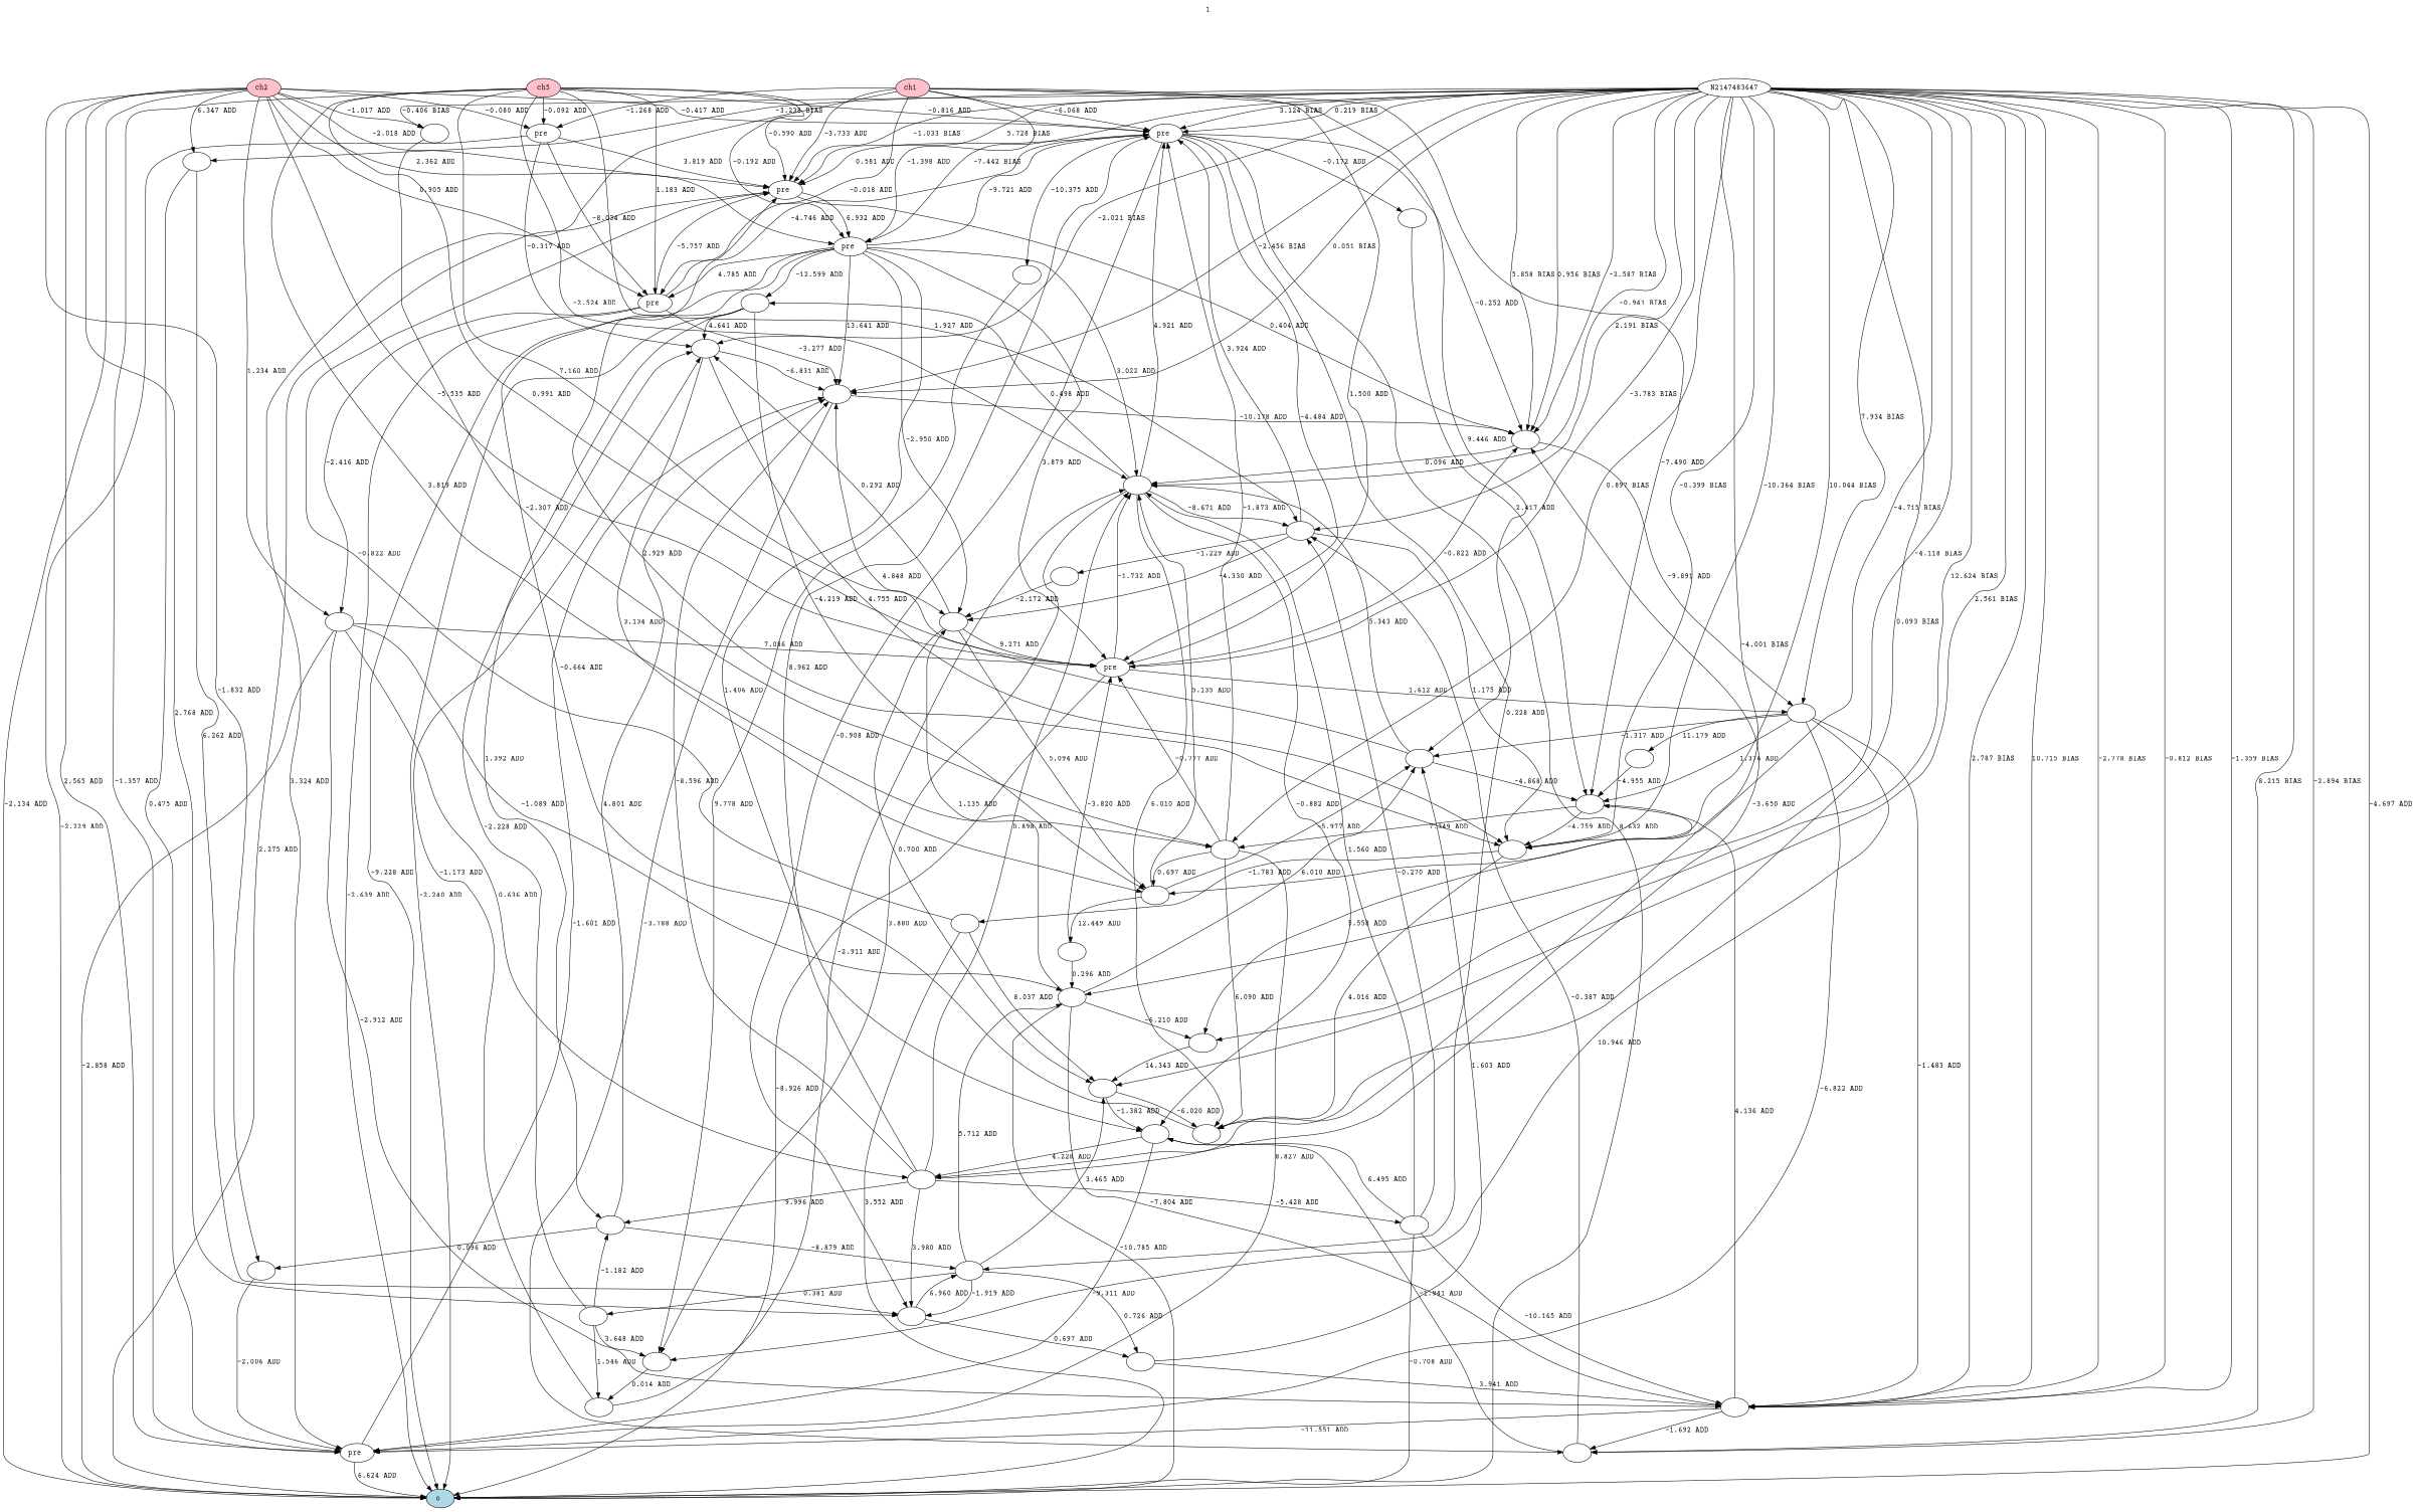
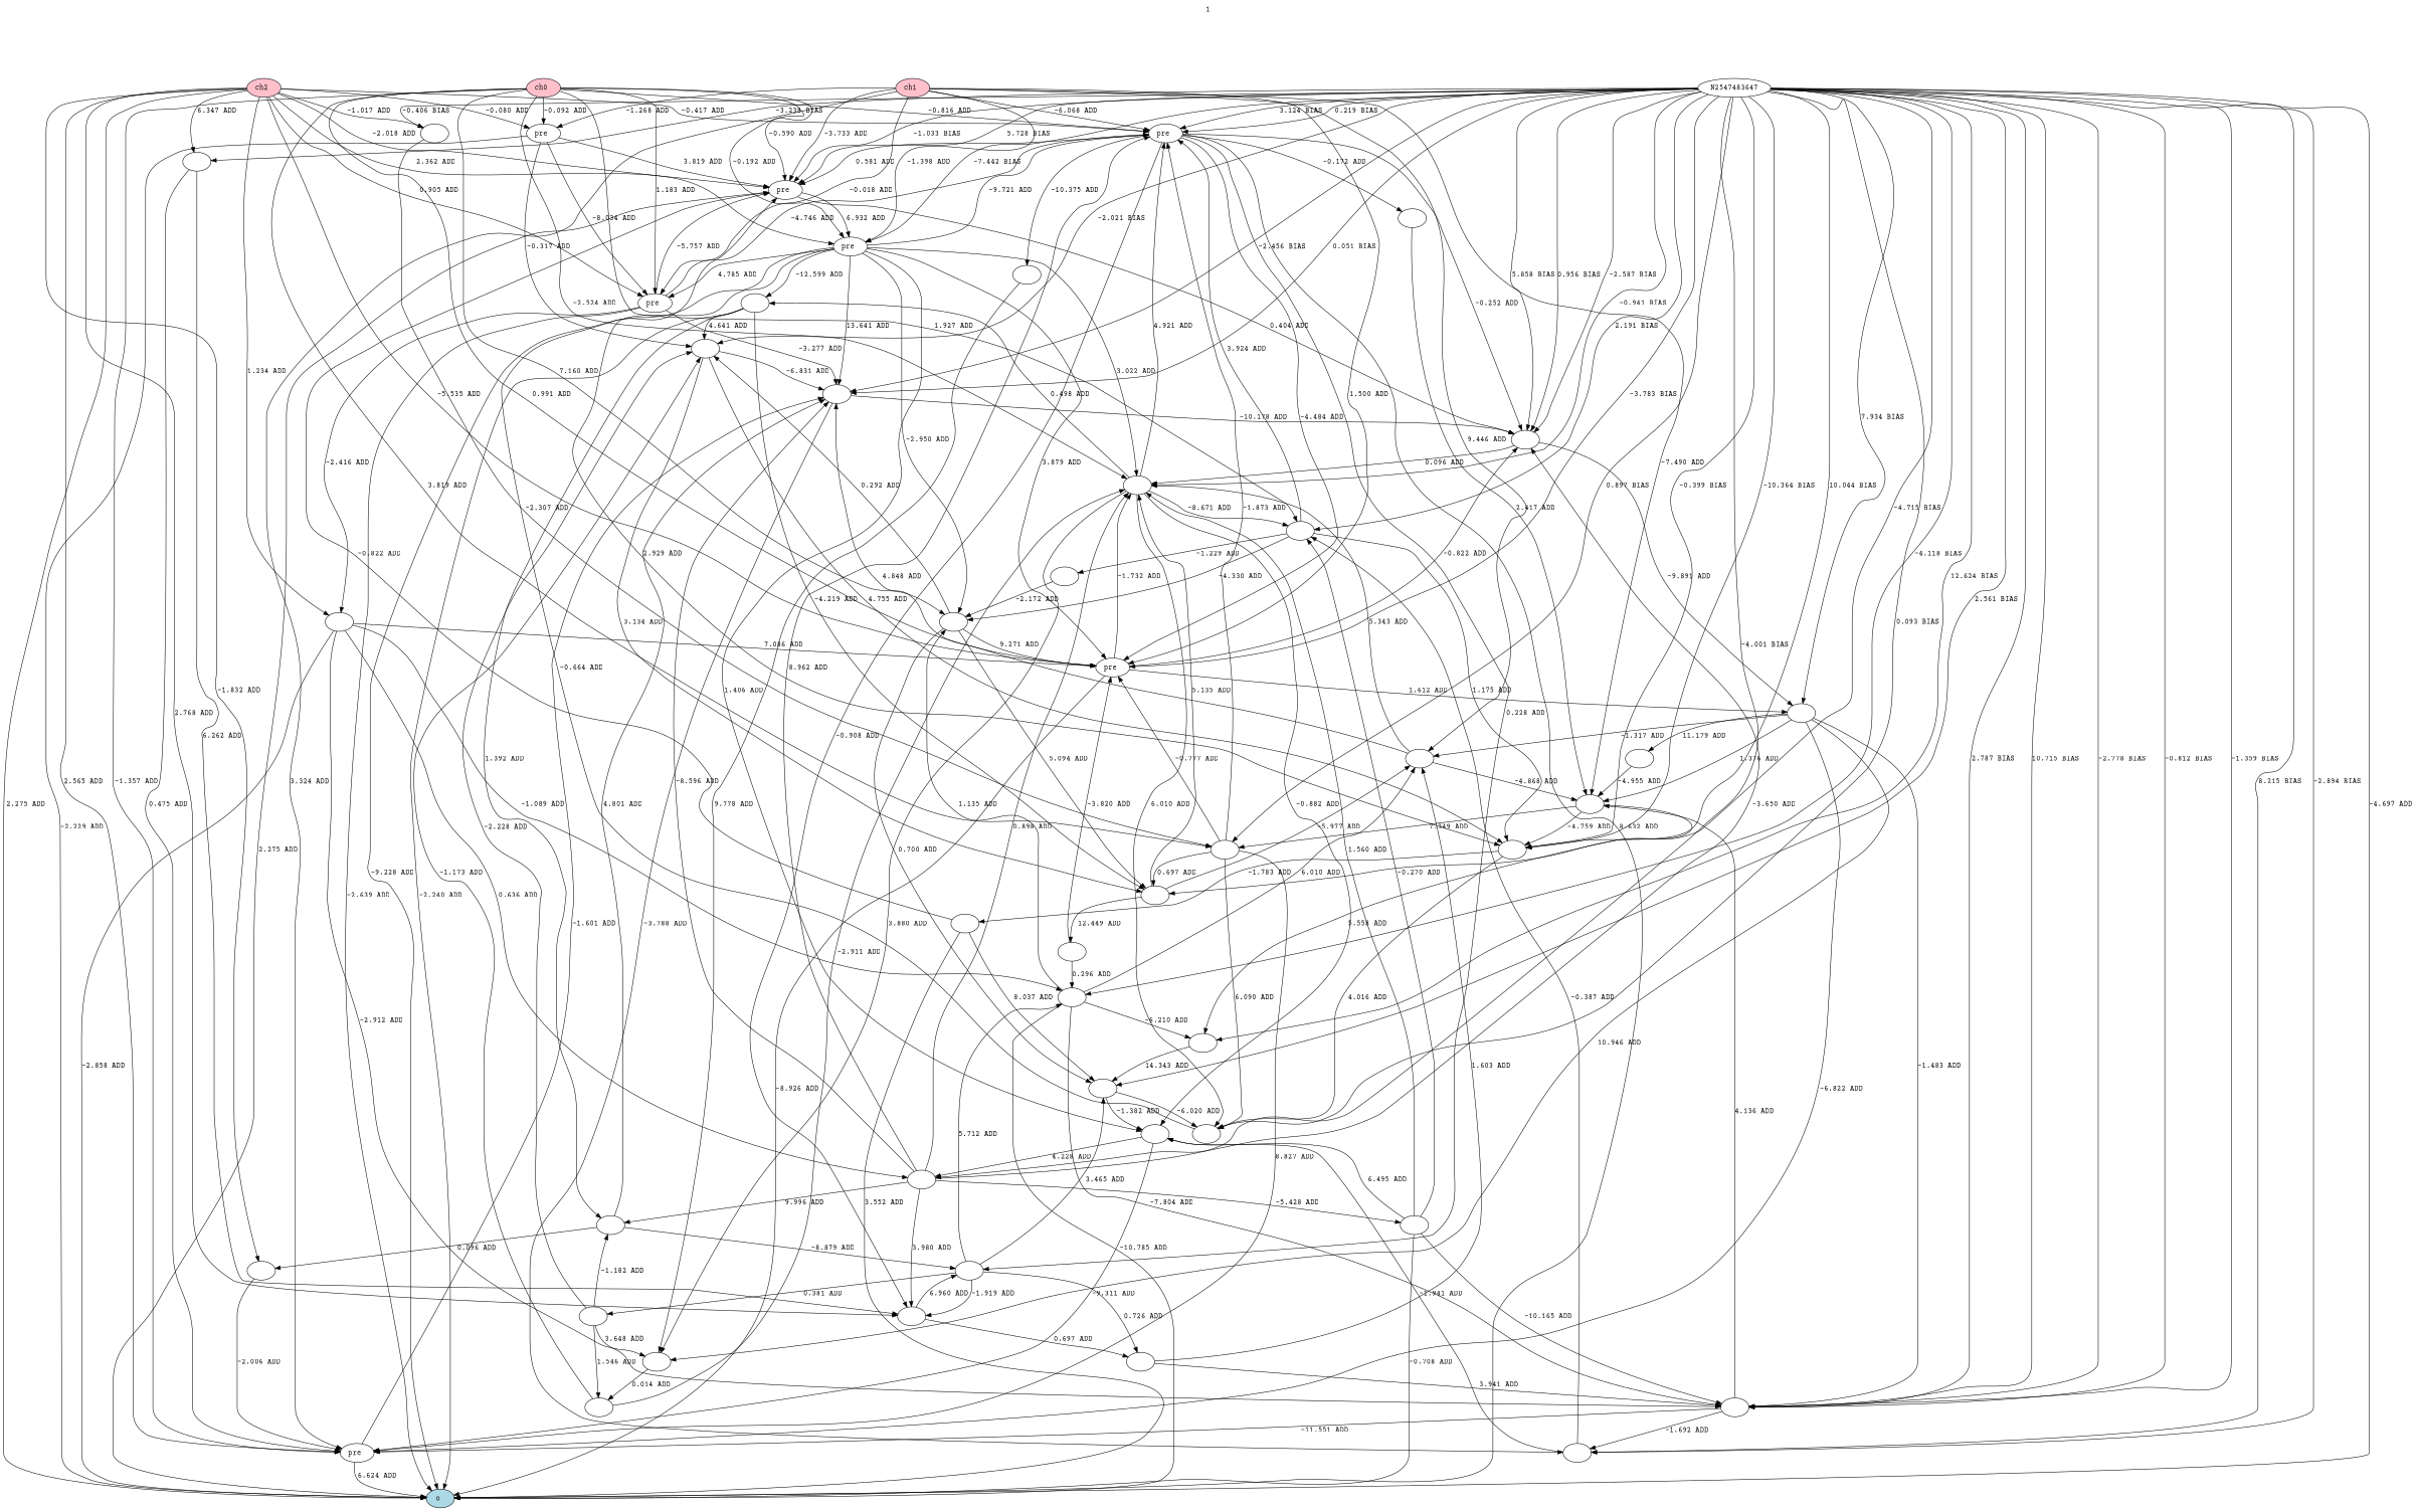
  digraph {
    fontname="Courier Prime"
    label=1
    labelloc=t
    node [fillcolor=white fontname="Courier Prime" style=filled]
    edge [fontname="Courier Prime"]
-   n1 [fillcolor=pink label=ch5]
+   n1 [fillcolor=pink label="ch0 "]
    n2 [fillcolor=pink label="ch2 "]
    n3 [fillcolor=pink label="ch1 "]
    n4 [fillcolor=lightblue label="o "]
    n5 [label="pre "]
    n6 [label="pre "]
    n7 [label="pre "]
    n8 [label="pre "]
    n9 [label="pre "]
    n10 [label="pre "]
    n11 [label="pre "]
    n12 [label=" "]
    n13 [label=" "]
    n14 [label=" "]
    n15 [label=" "]
    n16 [label=" "]
    n17 [label=" "]
    n18 [label=" "]
    n19 [label=" "]
    n20 [label=" "]
    n21 [label=" "]
    n22 [label=" "]
    n23 [label=" "]
    n24 [label=" "]
    n25 [label=" "]
    n26 [label=" "]
    n27 [label=" "]
    n28 [label=" "]
    n29 [label=" "]
    n30 [label=" "]
    n31 [label=" "]
    n32 [label=" "]
    n33 [label=" "]
    n34 [label=" "]
    n35 [label=" "]
    n36 [label=" "]
    n37 [label=" "]
    n38 [label=" "]
    n39 [label=" "]
    n40 [label=" "]
    n41 [label=" "]
    n42 [label=" "]
    n43 [label=" "]
    n44 [label=" "]
    n45 [label=" "]
    n46 [label=" "]
    n47 [label=" "]
-   N2147483647 [fillcolor="" style=""]
+   N2147483647 [label=N2547483647 fillcolor="" style=""]
    n49 [label=" "]
    n50 [label=" "]
    n51 [label=" "]
    subgraph sub_1 {
      rank=min
      n1
      n2
      n3
    }
    subgraph sub_2 {
      rank=max
      n4
    }
    n1 -> n5 [label="-0.816 ADD"]
    n1 -> n6 [label="-0.590 ADD"]
    n1 -> n7 [label="-0.092 ADD"]
    n1 -> n8 [label="0.991 ADD"]
    n1 -> n9 [label="-1.357 ADD"]
    n1 -> n10 [label="-0.192 ADD"]
    n1 -> n11 [label="1.183 ADD"]
    n1 -> n12 [label="3.819 ADD"]
    n1 -> n13 [label="-2.524 ADD"]
    n1 -> n14 [label="7.160 ADD"]
    n1 -> n15 [label="1.927 ADD"]
-   n2 -> n4 [label="-2.134 ADD"]
+   n2 -> n4 [label="2.275 ADD"]
    n2 -> n5 [label="-0.417 ADD"]
    n2 -> n6 [label="-2.018 ADD"]
    n2 -> n7 [label="-0.080 ADD"]
    n2 -> n8 [label="-5.535 ADD"]
    n2 -> n9 [label="2.565 ADD"]
    n2 -> n10 [label="2.362 ADD"]
    n2 -> n11 [label="0.905 ADD"]
    n2 -> n16 [label="2.768 ADD"]
    n2 -> n17 [label="1.234 ADD"]
    n2 -> n18 [label="6.347 ADD"]
    n2 -> n19 [label="-1.832 ADD"]
    n2 -> n20 [label="-1.017 ADD"]
    n3 -> n5 [label="-6.068 ADD"]
    n3 -> n6 [label="-3.733 ADD"]
    n3 -> n7 [label="-1.268 ADD"]
    n3 -> n8 [label="1.500 ADD"]
    n3 -> n9 [label="3.324 ADD"]
    n3 -> n10 [label="-1.398 ADD"]
    n3 -> n11 [label="-0.018 ADD"]
    n3 -> n21 [label="9.446 ADD"]
    n3 -> n22 [label="-7.490 ADD"]
    n5 -> n4 [label="8.632 ADD"]
    n5 -> n6 [label="0.581 ADD"]
    n5 -> n8 [label="-4.484 ADD"]
    n5 -> n16 [label="-0.908 ADD"]
    n5 -> n23 [label="-0.252 ADD"]
    n5 -> n24 [label="0.228 ADD"]
    n5 -> n25 [label="-0.172 ADD"]
    n5 -> n26 [label="-10.375 ADD"]
    n6 -> n4 [label="2.275 ADD"]
    n6 -> n10 [label="6.932 ADD"]
    n6 -> n23 [label="0.404 ADD"]
    n7 -> n4 [label="-2.229 ADD"]
    n7 -> n6 [label="3.819 ADD"]
    n7 -> n11 [label="-8.034 ADD"]
    n7 -> n27 [label="-0.317 ADD"]
    n8 -> n4 [label="-8.926 ADD"]
    n8 -> n13 [label="-1.732 ADD"]
    n8 -> n23 [label="-0.822 ADD"]
    n8 -> n28 [label="1.612 ADD"]
    n9 -> n4 [label="6.624 ADD"]
    n9 -> n29 [label="-1.601 ADD"]
    n10 -> n4 [label="-9.228 ADD"]
    n10 -> n5 [label="-9.721 ADD"]
    n10 -> n8 [label="3.879 ADD"]
    n10 -> n11 [label="4.785 ADD"]
    n10 -> n13 [label="3.022 ADD"]
    n10 -> n14 [label="-2.950 ADD"]
    n10 -> n29 [label="13.641 ADD"]
    n10 -> n30 [label="1.406 ADD"]
    n10 -> n31 [label="2.929 ADD"]
    n10 -> n32 [label="-12.599 ADD"]
    n11 -> n4 [label="-2.639 ADD"]
    n11 -> n5 [label="-4.746 ADD"]
    n11 -> n6 [label="-5.757 ADD"]
    n11 -> n17 [label="-2.416 ADD"]
    n11 -> n29 [label="-3.277 ADD"]
    n12 -> n5 [label="-1.873 ADD"]
    n12 -> n8 [label="-0.777 ADD"]
    n12 -> n9 [label="8.827 ADD"]
    n12 -> n33 [label="0.697 ADD"]
    n12 -> n34 [label="6.090 ADD"]
    n13 -> n5 [label="4.921 ADD"]
    n13 -> n15 [label="-8.671 ADD"]
    n13 -> n30 [label="-0.882 ADD"]
    n13 -> n32 [label="0.498 ADD"]
    n13 -> n34 [label="6.010 ADD"]
    n13 -> n35 [label="3.880 ADD"]
    n14 -> n8 [label="9.271 ADD"]
    n14 -> n27 [label="0.292 ADD"]
    n14 -> n33 [label="5.094 ADD"]
    n14 -> n36 [label="0.700 ADD"]
    n15 -> n5 [label="3.924 ADD"]
    n15 -> n14 [label="-4.330 ADD"]
    n15 -> n31 [label="1.175 ADD"]
    n15 -> n37 [label="-1.229 ADD"]
    n16 -> n24 [label="6.960 ADD"]
    n16 -> n39 [label="0.697 ADD"]
    n17 -> n4 [label="-2.858 ADD"]
    n17 -> n8 [label="7.086 ADD"]
    n17 -> n38 [label="-1.089 ADD"]
    n17 -> n41 [label="-2.912 ADD"]
    n17 -> n44 [label="0.636 ADD"]
    n18 -> n9 [label="0.475 ADD"]
    n18 -> n16 [label="6.262 ADD"]
    n19 -> n9 [label="-2.006 ADD"]
    n20 -> n12 [label="-2.307 ADD"]
    n21 -> n13 [label="5.343 ADD"]
    n21 -> n22 [label="-4.868 ADD"]
    n21 -> n29 [label="4.848 ADD"]
    n22 -> n12 [label="7.349 ADD"]
    n22 -> n31 [label="-4.759 ADD"]
    n22 -> n47 [label="5.558 ADD"]
    n23 -> n13 [label="0.096 ADD"]
    n23 -> n28 [label="-9.891 ADD"]
    n24 -> n16 [label="-1.919 ADD"]
    n24 -> n36 [label="3.465 ADD"]
    n24 -> n38 [label="5.712 ADD"]
    n24 -> n39 [label="0.726 ADD"]
    n24 -> n40 [label="0.381 ADD"]
    n25 -> n22 [label="2.417 ADD"]
    n26 -> n35 [label="9.778 ADD"]
    n27 -> n29 [label="-6.831 ADD"]
    n27 -> n31 [label="4.755 ADD"]
    n27 -> n33 [label="3.134 ADD"]
    n28 -> n9 [label="-6.822 ADD"]
    n28 -> n21 [label="-1.317 ADD"]
    n28 -> n22 [label="1.376 ADD"]
    n28 -> n35 [label="10.946 ADD"]
    n28 -> n41 [label="-1.483 ADD"]
    n28 -> n42 [label="11.179 ADD"]
    n29 -> n23 [label="-10.178 ADD"]
    n29 -> n43 [label="-3.788 ADD"]
    n30 -> n9 [label="-9.311 ADD"]
    n30 -> n44 [label="4.228 ADD"]
    n31 -> n34 [label="4.016 ADD"]
    n31 -> n45 [label="-1.783 ADD"]
    n32 -> n4 [label="-2.240 ADD"]
    n32 -> n27 [label="4.641 ADD"]
    n32 -> n33 [label="-4.219 ADD"]
    n32 -> n46 [label="1.392 ADD"]
    n33 -> n13 [label="5.135 ADD"]
    n33 -> n21 [label="-5.977 ADD"]
    n33 -> n49 [label="12.449 ADD"]
    n34 -> n6 [label="-0.664 ADD"]
    n35 -> n51 [label="0.014 ADD"]
    n36 -> n30 [label="-1.382 ADD"]
    n36 -> n34 [label="-6.020 ADD"]
    n37 -> n14 [label="-2.172 ADD"]
    n38 -> n4 [label="-10.785 ADD"]
    n38 -> n14 [label="1.135 ADD"]
    n38 -> n21 [label="6.010 ADD"]
    n38 -> n41 [label="-7.804 ADD"]
    n38 -> n47 [label="-6.210 ADD"]
    n39 -> n21 [label="1.603 ADD"]
    n39 -> n41 [label="3.941 ADD"]
    n40 -> n27 [label="-2.228 ADD"]
    n40 -> n35 [label="3.648 ADD"]
    n40 -> n46 [label="-1.182 ADD"]
    n40 -> n51 [label="1.546 ADD"]
    n41 -> n9 [label="-11.551 ADD"]
    n41 -> n22 [label="4.136 ADD"]
    n41 -> n43 [label="-1.692 ADD"]
    n42 -> n22 [label="-4.955 ADD"]
    n43 -> n15 [label="-0.387 ADD"]
    n43 -> n30 [label="-1.941 ADD"]
    n44 -> n5 [label="8.962 ADD"]
    n44 -> n13 [label="0.898 ADD"]
    n44 -> n16 [label="3.980 ADD"]
    n44 -> n23 [label="-3.650 ADD"]
    n44 -> n29 [label="-8.596 ADD"]
    n44 -> n46 [label="9.996 ADD"]
    n44 -> n50 [label="-5.428 ADD"]
    n45 -> n4 [label="3.552 ADD"]
    n45 -> n6 [label="-0.822 ADD"]
    n45 -> n36 [label="8.037 ADD"]
    n46 -> n19 [label="0.096 ADD"]
    n46 -> n24 [label="-8.879 ADD"]
    n46 -> n29 [label="4.801 ADD"]
    n47 -> n36 [label="14.343 ADD"]
    N2147483647 -> n4 [label="-4.697 ADD"]
    N2147483647 -> n5 [label="3.124 BIAS"]
    N2147483647 -> n5 [label="0.219 BIAS"]
    N2147483647 -> n6 [label="5.728 BIAS"]
    N2147483647 -> n6 [label="-1.033 BIAS"]
    N2147483647 -> n8 [label="-3.783 BIAS"]
    N2147483647 -> n10 [label="-7.442 BIAS"]
    N2147483647 -> n12 [label="0.897 BIAS"]
    N2147483647 -> n13 [label="-0.941 BIAS"]
    N2147483647 -> n15 [label="2.191 BIAS"]
    N2147483647 -> n18 [label="-3.238 BIAS"]
    N2147483647 -> n20 [label="-0.406 BIAS"]
    N2147483647 -> n23 [label="0.956 BIAS"]
    N2147483647 -> n23 [label="-2.587 BIAS"]
    N2147483647 -> n23 [label="5.858 BIAS"]
    N2147483647 -> n27 [label="-2.021 BIAS"]
    N2147483647 -> n28 [label="7.934 BIAS"]
    N2147483647 -> n29 [label="-2.456 BIAS"]
    N2147483647 -> n29 [label="0.051 BIAS"]
    N2147483647 -> n31 [label="-0.399 BIAS"]
    N2147483647 -> n31 [label="-10.364 BIAS"]
    N2147483647 -> n31 [label="10.044 BIAS"]
    N2147483647 -> n33 [label="-4.715 BIAS"]
    N2147483647 -> n34 [label="0.093 BIAS"]
    N2147483647 -> n36 [label="2.561 BIAS"]
    N2147483647 -> n38 [label="-4.118 BIAS"]
    N2147483647 -> n41 [label="2.787 BIAS"]
    N2147483647 -> n41 [label="10.715 BIAS"]
    N2147483647 -> n41 [label="-2.778 BIAS"]
    N2147483647 -> n41 [label="-0.812 BIAS"]
    N2147483647 -> n41 [label="-1.359 BIAS"]
    N2147483647 -> n43 [label="8.215 BIAS"]
    N2147483647 -> n43 [label="-2.894 BIAS"]
    N2147483647 -> n44 [label="-4.001 BIAS"]
    N2147483647 -> n47 [label="12.624 BIAS"]
    n49 -> n8 [label="-3.820 ADD"]
    n49 -> n38 [label="0.296 ADD"]
    n50 -> n4 [label="-0.708 ADD"]
    n50 -> n13 [label="1.560 ADD"]
    n50 -> n15 [label="-0.270 ADD"]
    n50 -> n30 [label="6.495 ADD"]
    n50 -> n41 [label="-10.165 ADD"]
    n51 -> n13 [label="-2.911 ADD"]
    n51 -> n27 [label="-1.173 ADD"]
  }
